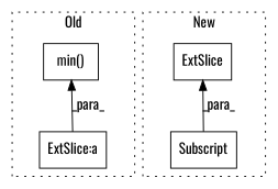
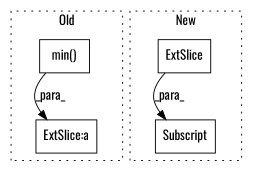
  digraph {
    fontname=Oswald
    node [fontname=Oswald shape=box]
    edge [fontname=Oswald]
    n1 [a=75 l="7,1" label="min()" s="1144,1176"]
    n2 [a=82 l=3 label="ExtSlice:a" s=1241]
    n3 [a=85 l=2 label=ExtSlice s=643]
    n4 [a=63 l="15,0" label=Subscript s="643,0"]
    subgraph cluster_1 {
      label=Old
      style=dotted
      n1
      n2
    }
    subgraph cluster_2 {
      label=New
      style=dotted
      n3
      n4
    }
-   n2 -> n1 [label=_para_]
-   n4 -> n3 [label=_para_]
+   n1 -> n2 [label=_para_]
+   n3 -> n4 [label=_para_]
  }
